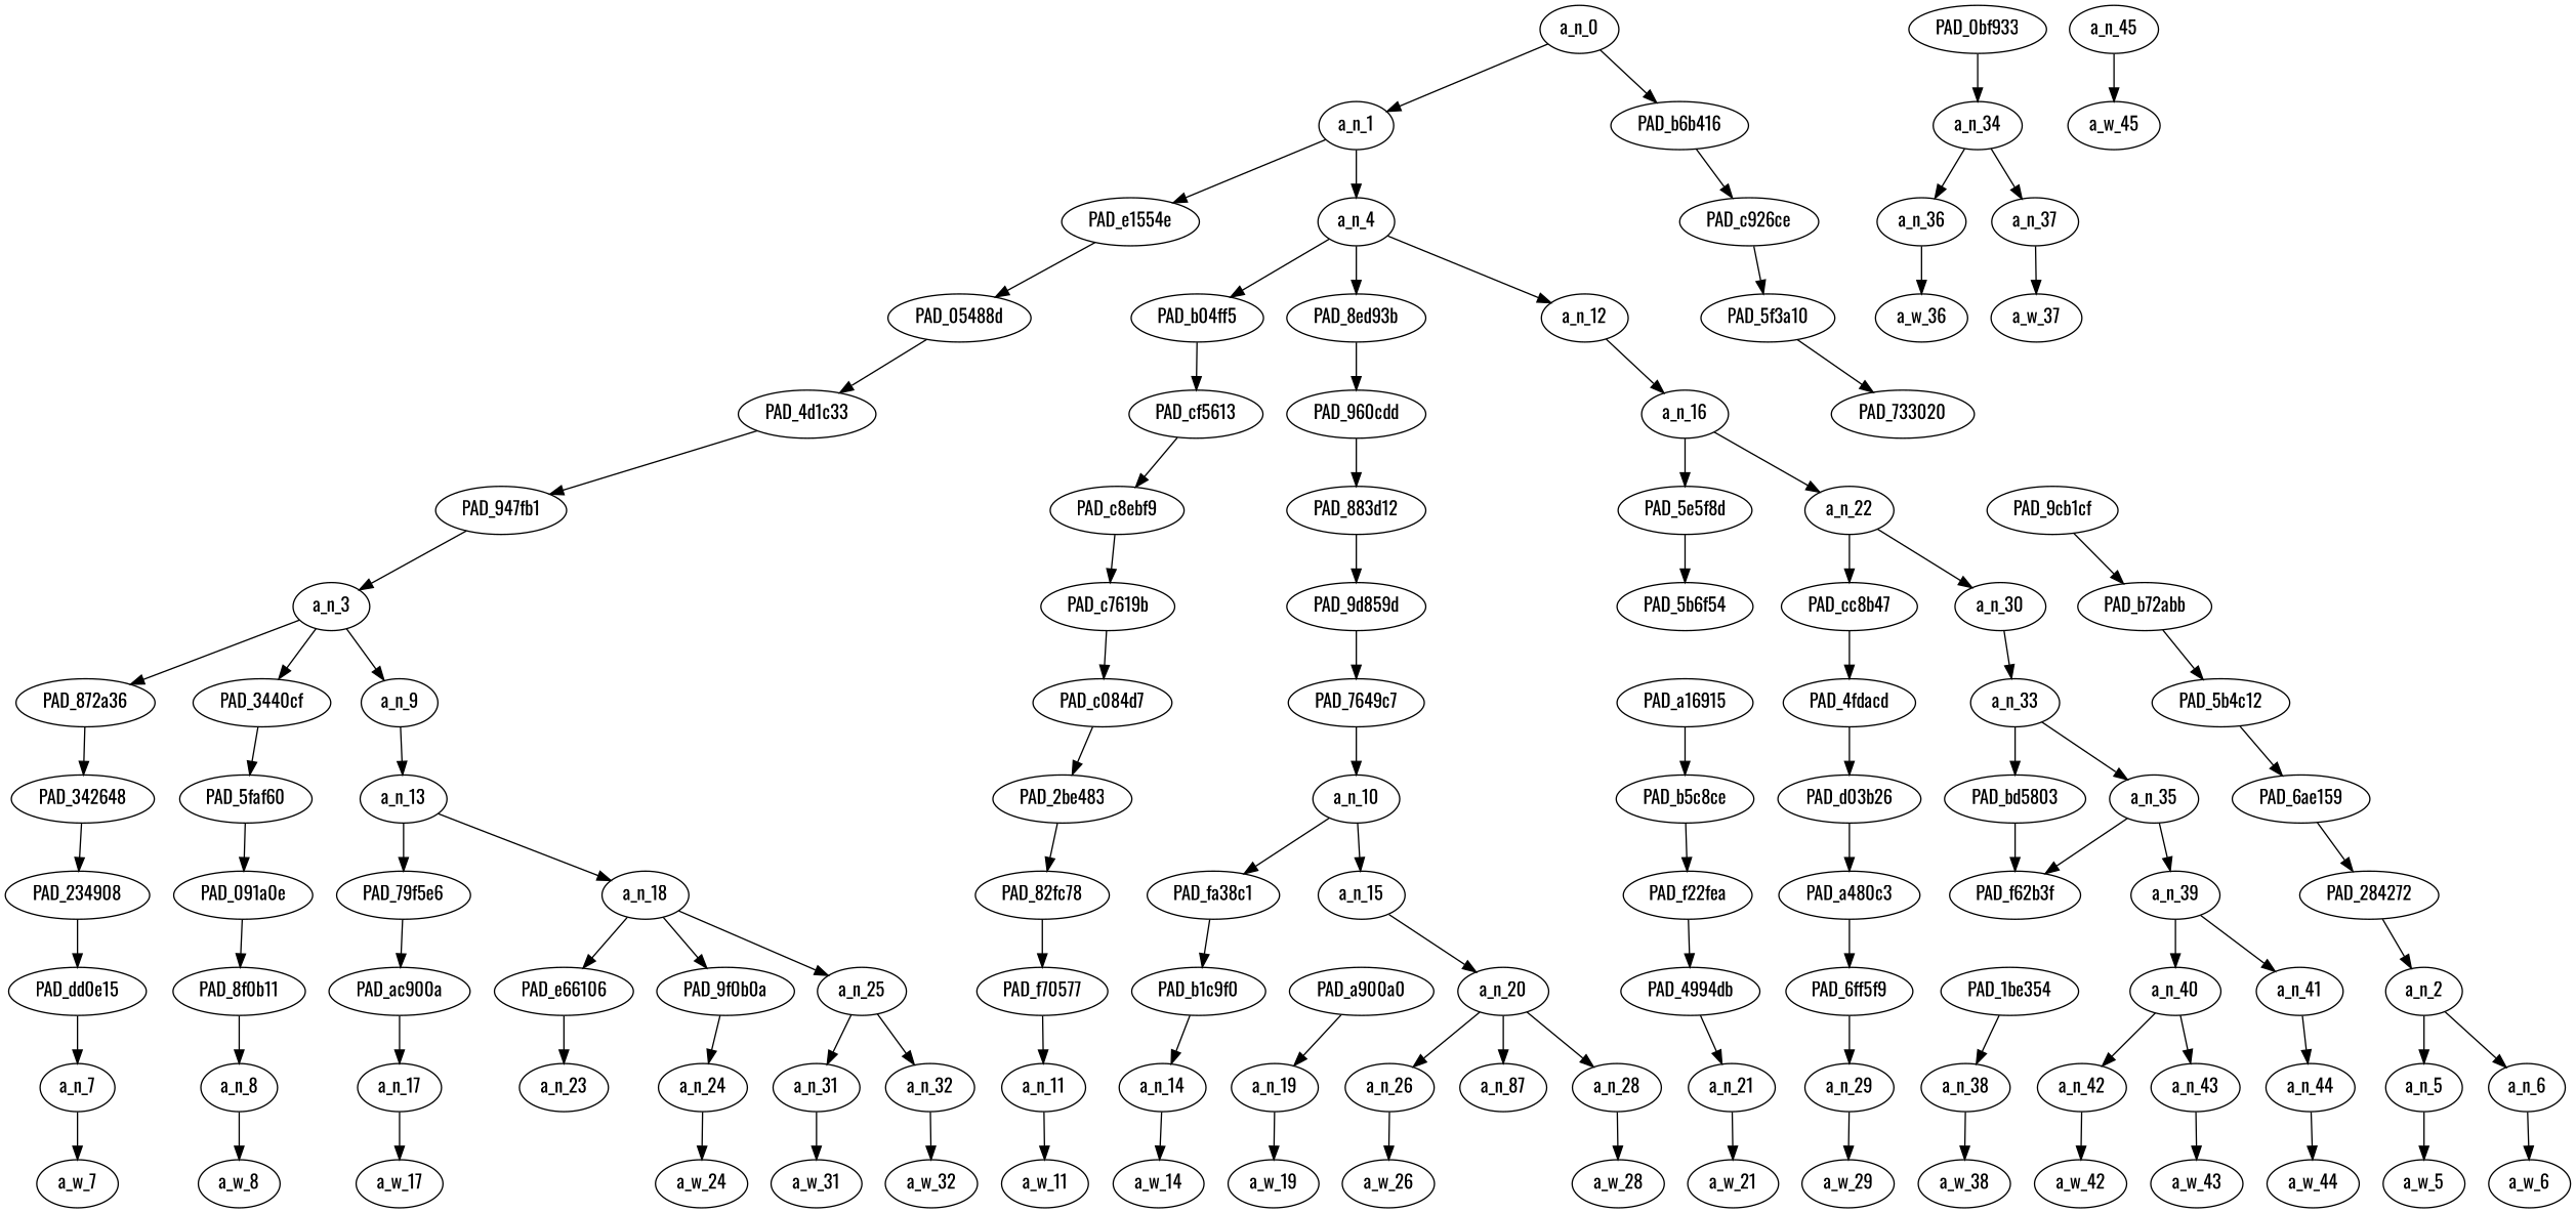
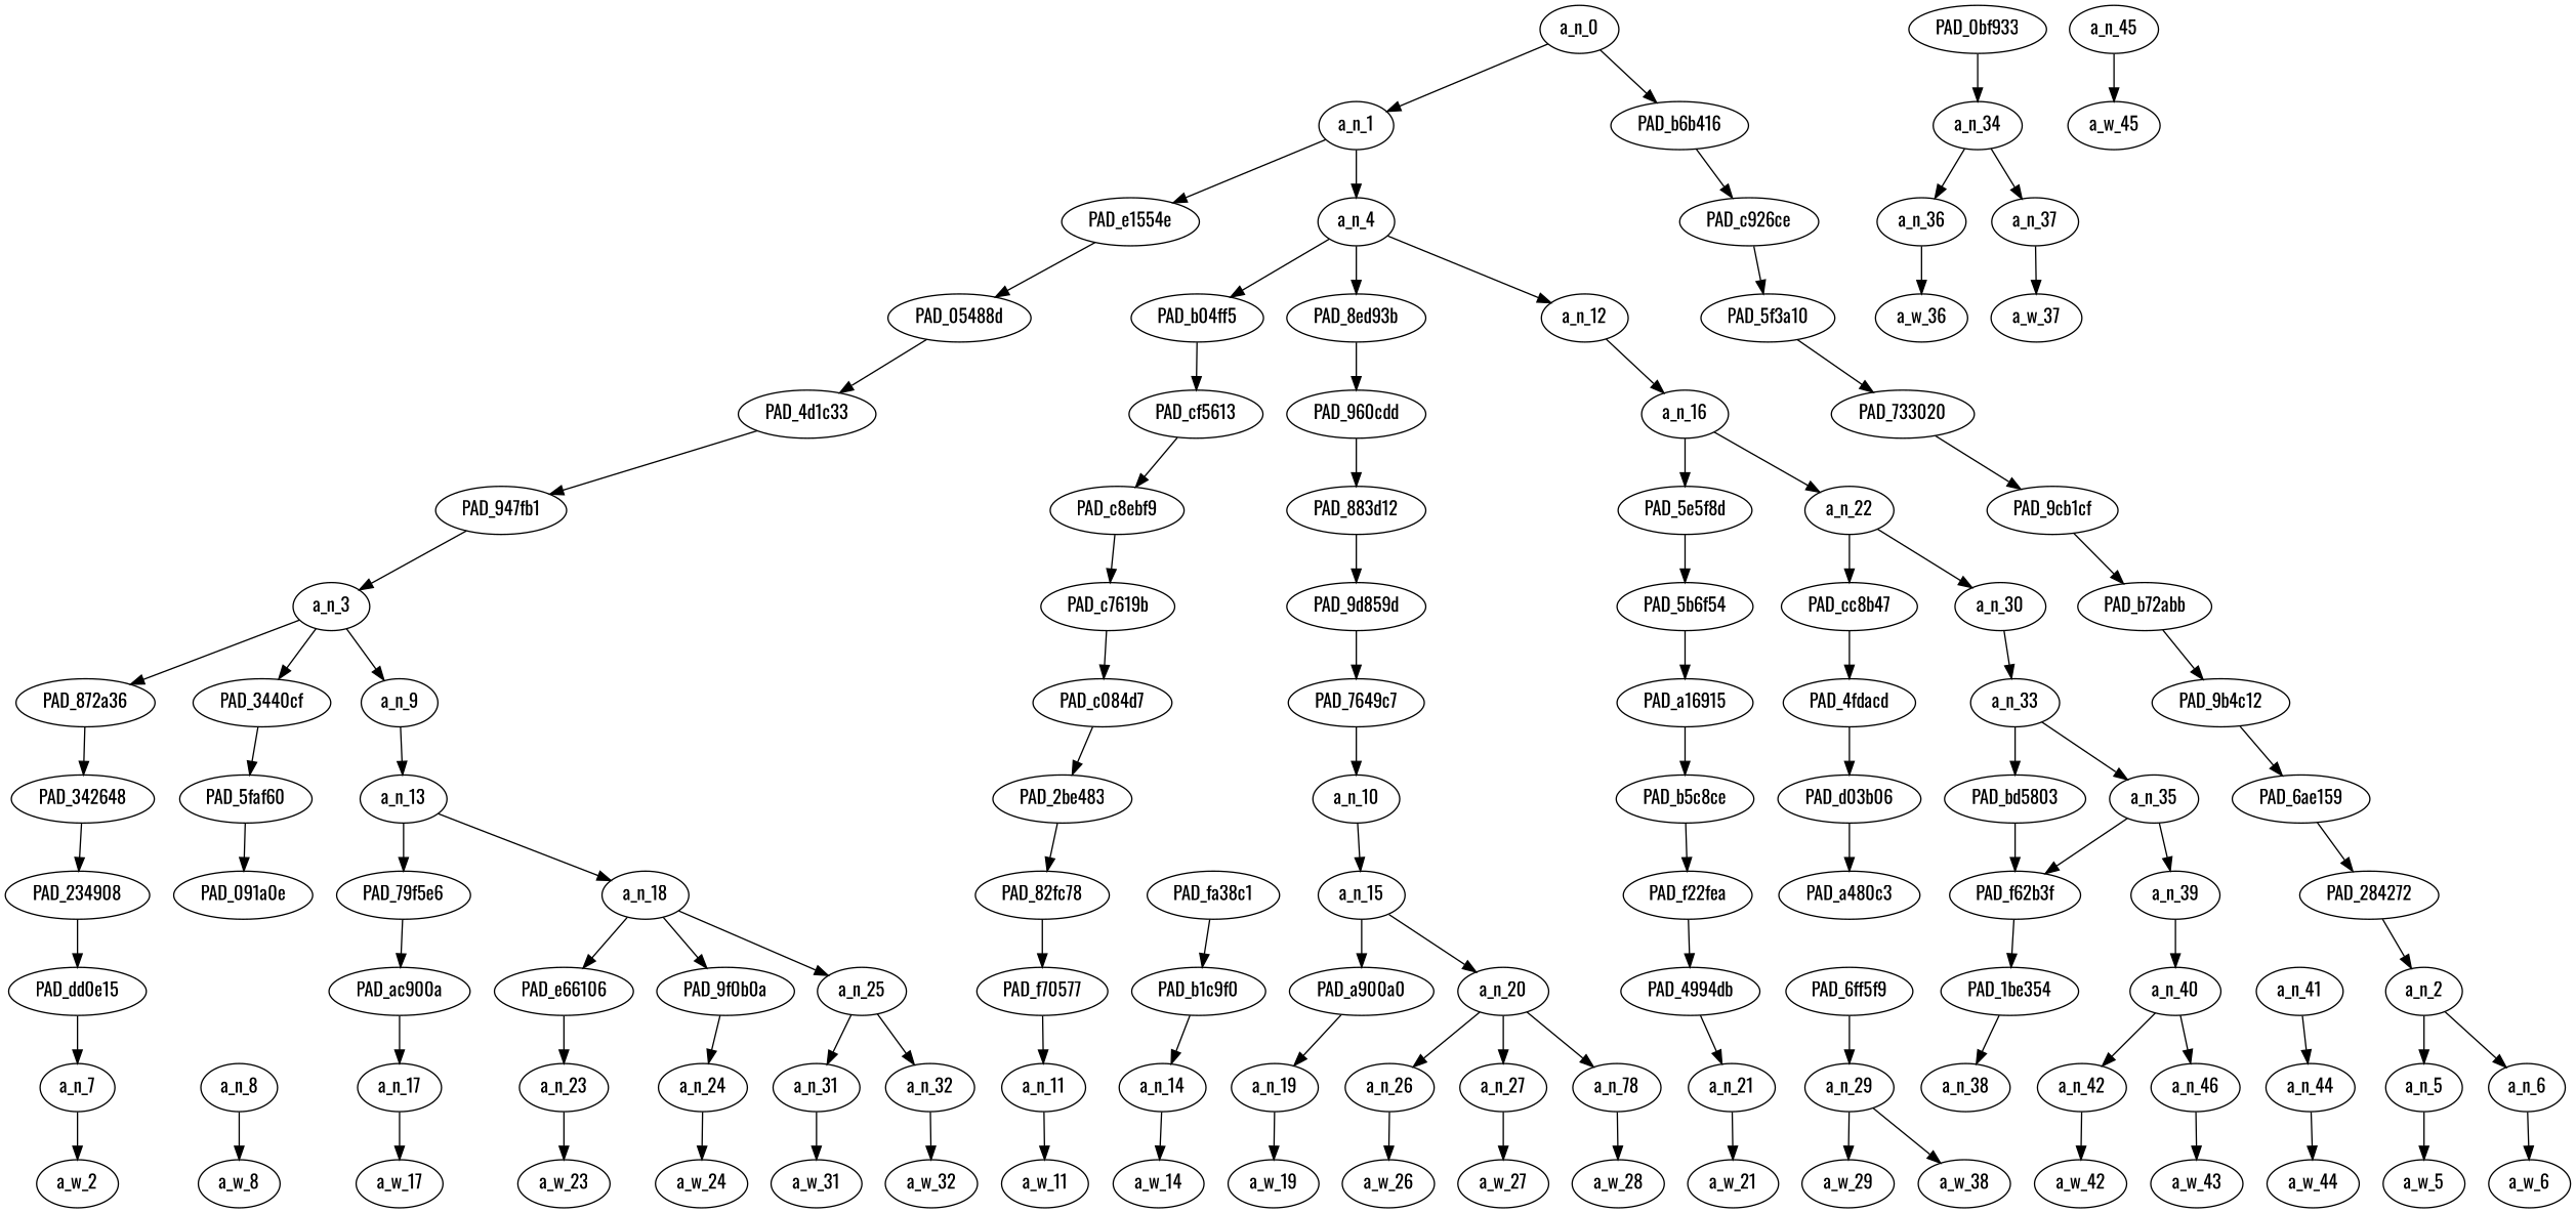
  strict digraph {
    fontname=Oswald
    node [div_dir=1 fontname=Oswald index=0 level=1 text_span="[22, 23]" value=0.09357013]
    edge [fontname=Oswald]
    a_n_0 [level=12 text_span="[0, 1, 2, 3, 4, 5, 6, 7, 8, 9, 10, 11, 12, 13, 14, 15, 16, 17, 18, 19, 20, 21, 22, 23]" value=0.99999999]
    a_n_1 [level=11 text_span="[0, 1, 2, 3, 4, 5, 6, 7, 8, 9, 10, 11, 12, 13, 14, 15, 16, 17, 18, 19, 20, 21]" value=0.90619523]
    PAD_b6b416 [index=1 level=11]
    PAD_e1554e [level=10 text_span="[0, 1, 2, 3, 4, 5, 6]" value=0.40755455]
    a_n_4 [index=1 level=10 text_span="[7, 8, 9, 10, 11, 12, 13, 14, 15, 16, 17, 18, 19, 20, 21]" value=0.49841765]
    PAD_c926ce [index=2 level=10]
    PAD_05488d [level=9 text_span="[0, 1, 2, 3, 4, 5, 6]" value=0.40755455]
    PAD_b04ff5 [index=2 level=9 text_span="[12]" value=0.01964125]
    PAD_8ed93b [index=1 level=9 text_span="[7, 8, 9, 10, 11]" value=0.15193707]
    a_n_12 [index=3 level=9 text_span="[13, 14, 15, 16, 17, 18, 19, 20, 21]" value=0.32665786]
    PAD_5f3a10 [index=4 level=9]
    PAD_4d1c33 [level=8 text_span="[0, 1, 2, 3, 4, 5, 6]" value=0.40755455]
    PAD_cf5613 [index=2 level=8 text_span="[12]" value=0.01964125]
    PAD_960cdd [index=1 level=8 text_span="[7, 8, 9, 10, 11]" value=0.15193707]
    a_n_16 [index=3 level=8 text_span="[13, 14, 15, 16, 17, 18, 19, 20, 21]" value=0.32651836]
    PAD_947fb1 [level=7 text_span="[0, 1, 2, 3, 4, 5, 6]" value=0.40755455]
    a_n_3 [level=6 text_span="[0, 1, 2, 3, 4, 5, 6]" value=0.40755455]
    PAD_872a36 [level=5 text_span="[0]" value=0.05278008]
    PAD_3440cf [index=1 level=5 text_span="[1]" value=0.05373281]
    a_n_9 [index=2 level=5 text_span="[2, 3, 4, 5, 6]" value=0.30091161]
    PAD_342648 [level=4 text_span="[0]" value=0.05278008]
    PAD_5faf60 [index=1 level=4 text_span="[1]" value=0.05373281]
    a_n_13 [index=2 level=4 text_span="[2, 3, 4, 5, 6]" value=0.30086320]
    PAD_234908 [level=3 text_span="[0]" value=0.05278008]
    PAD_091a0e [index=1 level=3 text_span="[1]" value=0.05373281]
    PAD_79f5e6 [index=2 level=3 text_span="[2]" value=0.03148323]
    a_n_18 [index=3 level=3 text_span="[3, 4, 5, 6]" value=0.26933156]
    PAD_dd0e15 [level=2 text_span="[0]" value=0.05278008]
    a_n_7 [text_span="[0]" value=0.05278008]
-   a_w_7 [div_dir=0 level=0 text_span="[0]" value="<user>"]
-   PAD_8f0b11 [index=1 level=2 text_span="[1]" value=0.05373281]
+   a_w_7 [div_dir=0 level=0 text_span="[0]" value="<user>" label=a_w_2]
    a_n_8 [index=1 text_span="[1]" value=0.05373281]
    a_w_8 [div_dir=0 index=1 level=0 text_span="[1]" value="<user>1"]
    PAD_ac900a [index=2 level=2 text_span="[2]" value=0.03148323]
    PAD_e66106 [div_dir=-1 index=3 level=2 text_span="[3]" value=0.02963985]
    PAD_9f0b0a [index=4 level=2 text_span="[4]" value=0.02757084]
    a_n_25 [div_dir=-1 index=5 level=2 text_span="[5, 6]" value=0.21209441]
    a_n_17 [index=2 text_span="[2]" value=0.03148323]
    a_n_23 [div_dir=-1 index=3 text_span="[3]" value=0.02963985]
    a_n_24 [index=4 text_span="[4]" value=0.02757084]
    a_n_31 [index=5 text_span="[5]" value=0.04992471]
    a_n_32 [div_dir=-1 index=6 text_span="[6]" value=0.16216409]
    a_w_17 [div_dir=0 index=2 level=0 text_span="[2]" value=i]
+   a_w_23 [div_dir=0 index=3 level=0 text_span="[3]" value=am]
    a_w_24 [div_dir=0 index=4 level=0 text_span="[4]" value=not]
    a_w_31 [div_dir=0 index=5 level=0 text_span="[5]" value=defending]
    a_w_32 [div_dir=0 index=6 level=0 text_span="[6]" value=biden]
    PAD_c8ebf9 [index=2 level=7 text_span="[12]" value=0.01964125]
    PAD_883d12 [index=1 level=7 text_span="[7, 8, 9, 10, 11]" value=0.15193707]
    PAD_5e5f8d [index=3 level=7 text_span="[13]" value=0.01732439]
    a_n_22 [index=4 level=7 text_span="[14, 15, 16, 17, 18, 19, 20, 21]" value=0.30905447]
    PAD_c7619b [index=2 level=6 text_span="[12]" value=0.01964125]
    PAD_c084d7 [index=4 level=5 text_span="[12]" value=0.01964125]
    PAD_2be483 [index=4 level=4 text_span="[12]" value=0.01964125]
    PAD_82fc78 [index=6 level=3 text_span="[12]" value=0.01964125]
    PAD_f70577 [index=9 level=2 text_span="[12]" value=0.01964125]
    a_n_11 [index=12 text_span="[12]" value=0.01964125]
    a_w_11 [div_dir=0 index=12 level=0 text_span="[12]" value=but]
    PAD_9d859d [index=1 level=6 text_span="[7, 8, 9, 10, 11]" value=0.15193707]
    PAD_7649c7 [index=3 level=5 text_span="[7, 8, 9, 10, 11]" value=0.15193707]
    a_n_10 [index=3 level=4 text_span="[7, 8, 9, 10, 11]" value=0.15193707]
    PAD_fa38c1 [index=4 level=3 text_span="[7]" value=0.03002226]
    a_n_15 [index=5 level=3 text_span="[8, 9, 10, 11]" value=0.12181636]
    PAD_b1c9f0 [index=6 level=2 text_span="[7]" value=0.03002226]
    PAD_a900a0 [index=7 level=2 text_span="[8]" value=0.02078619]
    a_n_20 [index=8 level=2 text_span="[9, 10, 11]" value=0.10100154]
    a_n_14 [index=7 text_span="[7]" value=0.03002226]
    a_n_19 [index=8 text_span="[8]" value=0.02078619]
    a_n_26 [index=9 text_span="[9]" value=0.01969525]
-   a_n_27 [index=10 text_span="[10]" value=0.03514593 label=a_n_87]
-   a_n_28 [index=11 text_span="[11]" value=0.04615133]
+   a_n_27 [index=10 text_span="[10]" value=0.03514593]
+   a_n_28 [index=11 text_span="[11]" value=0.04615133 label=a_n_78]
    a_w_14 [div_dir=0 index=7 level=0 text_span="[7]" value=he]
    a_w_19 [div_dir=0 index=8 level=0 text_span="[8]" value=is]
    a_w_26 [div_dir=0 index=9 level=0 text_span="[9]" value=a]
+   a_w_27 [div_dir=0 index=10 level=0 text_span="[10]" value=fucking]
    a_w_28 [div_dir=0 index=11 level=0 text_span="[11]" value=relic]
    PAD_5b6f54 [index=3 level=6 text_span="[13]" value=0.01732439]
    PAD_cc8b47 [index=4 level=6 text_span="[14]" value=0.02398330]
    a_n_30 [index=5 level=6 text_span="[15, 16, 17, 18, 19, 20, 21]" value=0.28494728]
    PAD_a16915 [index=5 level=5 text_span="[13]" value=0.01732439]
    PAD_4fdacd [index=6 level=5 text_span="[14]" value=0.02398330]
    a_n_33 [index=7 level=5 text_span="[15, 16, 17, 18, 19, 20, 21]" value=0.28483169]
    PAD_b5c8ce [index=5 level=4 text_span="[13]" value=0.01732439]
    PAD_f22fea [index=7 level=3 text_span="[13]" value=0.01732439]
    PAD_4994db [index=10 level=2 text_span="[13]" value=0.01732439]
    a_n_21 [index=13 text_span="[13]" value=0.01732439]
    a_w_21 [div_dir=0 index=13 level=0 text_span="[13]" value=to]
-   PAD_d03b06 [index=6 level=4 text_span="[14]" value=0.02398330 label=PAD_d03b26]
+   PAD_d03b06 [index=6 level=4 text_span="[14]" value=0.02398330]
    PAD_bd5803 [index=7 level=4 text_span="[15, 16]" value=0.05457986]
    a_n_35 [index=8 level=4 text_span="[17, 18, 19, 20, 21]" value=0.23013624]
    PAD_a480c3 [index=8 level=3 text_span="[14]" value=0.02398330]
    PAD_6ff5f9 [index=11 level=2 text_span="[14]" value=0.02398330]
    a_n_29 [index=14 text_span="[14]" value=0.02398330]
    a_w_29 [div_dir=0 index=14 level=0 text_span="[14]" value=suggest]
    PAD_f62b3f [index=10 level=3 text_span="[17]" value=0.02218850]
    a_n_39 [div_dir=-1 index=11 level=3 text_span="[18, 19, 20, 21]" value=0.20793364]
    PAD_0bf933 [index=9 level=3 text_span="[15, 16]" value=0.05457986]
    a_n_34 [index=12 level=2 text_span="[15, 16]" value=0.05457986]
    PAD_1be354 [index=13 level=2 text_span="[17]" value=0.02218850]
    a_n_40 [div_dir=-1 index=14 level=2 text_span="[18, 19]" value=0.07670116]
    a_n_41 [index=15 level=2 text_span="[20, 21]" value=0.13120369]
    a_n_36 [index=15 text_span="[15]" value=0.02334507]
    a_n_37 [index=16 text_span="[16]" value=0.03102748]
    a_w_36 [div_dir=0 index=15 level=0 text_span="[15]" value=his]
    a_w_37 [div_dir=0 index=16 level=0 text_span="[16]" value=position]
    a_n_38 [index=17 text_span="[17]" value=0.02218850]
    a_n_42 [index=18 text_span="[18]" value=0.02899971]
-   a_n_43 [div_dir=-1 index=19 text_span="[19]" value=0.04762753]
+   a_n_43 [div_dir=-1 index=19 text_span="[19]" value=0.04762753 label=a_n_46]
    a_n_44 [index=20 text_span="[20]" value=0.02653123]
    a_w_38 [div_dir=0 index=17 level=0 text_span="[17]" value=is1]
    a_w_42 [div_dir=0 index=18 level=0 text_span="[18]" value=zero]
    a_w_43 [div_dir=0 index=19 level=0 text_span="[19]" value=taxes]
    a_w_44 [div_dir=0 index=20 level=0 text_span="[20]" value=on]
    a_n_45 [div_dir=-1 index=21 text_span="[21]" value=0.10464850]
    a_w_45 [div_dir=0 index=21 level=0 text_span="[21]" value=millionaires]
    PAD_733020 [index=4 level=8]
    PAD_9cb1cf [index=5 level=7]
    PAD_b72abb [index=6 level=6]
-   PAD_9b4c12 [index=8 level=5 label=PAD_5b4c12]
+   PAD_9b4c12 [index=8 level=5]
    PAD_6ae159 [index=9 level=4]
    PAD_284272 [index=12 level=3]
    a_n_2 [index=16 level=2]
    a_n_5 [index=22 text_span="[22]" value=0.02030623]
    a_n_6 [index=23 text_span="[23]" value=0.07318840]
    a_w_5 [div_dir=0 index=22 level=0 text_span="[22]" value=is2]
    a_w_6 [div_dir=0 index=23 level=0 text_span="[23]" value=dishonest]
    a_n_0 -> a_n_1
    a_n_0 -> PAD_b6b416
    a_n_1 -> PAD_e1554e
    a_n_1 -> a_n_4
    PAD_b6b416 -> PAD_c926ce
    PAD_e1554e -> PAD_05488d
    a_n_4 -> PAD_b04ff5
    a_n_4 -> PAD_8ed93b
    a_n_4 -> a_n_12
    PAD_c926ce -> PAD_5f3a10
    PAD_05488d -> PAD_4d1c33
    PAD_b04ff5 -> PAD_cf5613
    PAD_8ed93b -> PAD_960cdd
    a_n_12 -> a_n_16
    PAD_5f3a10 -> PAD_733020
    PAD_4d1c33 -> PAD_947fb1
    PAD_cf5613 -> PAD_c8ebf9
    PAD_960cdd -> PAD_883d12
    a_n_16 -> PAD_5e5f8d
    a_n_16 -> a_n_22
    PAD_947fb1 -> a_n_3
    a_n_3 -> PAD_872a36
    a_n_3 -> PAD_3440cf
    a_n_3 -> a_n_9
    PAD_872a36 -> PAD_342648
    PAD_3440cf -> PAD_5faf60
    a_n_9 -> a_n_13
    PAD_342648 -> PAD_234908
    PAD_5faf60 -> PAD_091a0e
    a_n_13 -> PAD_79f5e6
    a_n_13 -> a_n_18
    PAD_234908 -> PAD_dd0e15
-   PAD_091a0e -> PAD_8f0b11
    PAD_79f5e6 -> PAD_ac900a
    a_n_18 -> PAD_e66106
    a_n_18 -> PAD_9f0b0a
    a_n_18 -> a_n_25
    PAD_dd0e15 -> a_n_7
    a_n_7 -> a_w_7
-   PAD_8f0b11 -> a_n_8
    a_n_8 -> a_w_8
    PAD_ac900a -> a_n_17
    PAD_e66106 -> a_n_23
    PAD_9f0b0a -> a_n_24
    a_n_25 -> a_n_31
    a_n_25 -> a_n_32
    a_n_17 -> a_w_17
+   a_n_23 -> a_w_23
    a_n_24 -> a_w_24
    a_n_31 -> a_w_31
    a_n_32 -> a_w_32
    PAD_c8ebf9 -> PAD_c7619b
    PAD_883d12 -> PAD_9d859d
    PAD_5e5f8d -> PAD_5b6f54
    a_n_22 -> PAD_cc8b47
    a_n_22 -> a_n_30
    PAD_c7619b -> PAD_c084d7
    PAD_c084d7 -> PAD_2be483
    PAD_2be483 -> PAD_82fc78
    PAD_82fc78 -> PAD_f70577
    PAD_f70577 -> a_n_11
    a_n_11 -> a_w_11
    PAD_9d859d -> PAD_7649c7
    PAD_7649c7 -> a_n_10
-   a_n_10 -> PAD_fa38c1
    a_n_10 -> a_n_15
    PAD_fa38c1 -> PAD_b1c9f0
+   a_n_15 -> PAD_a900a0
    a_n_15 -> a_n_20
    PAD_b1c9f0 -> a_n_14
    PAD_a900a0 -> a_n_19
    a_n_20 -> a_n_26
    a_n_20 -> a_n_27
    a_n_20 -> a_n_28
    a_n_14 -> a_w_14
    a_n_19 -> a_w_19
    a_n_26 -> a_w_26
+   a_n_27 -> a_w_27
    a_n_28 -> a_w_28
+   PAD_5b6f54 -> PAD_a16915
    PAD_cc8b47 -> PAD_4fdacd
    a_n_30 -> a_n_33
    PAD_a16915 -> PAD_b5c8ce
    PAD_4fdacd -> PAD_d03b06
    a_n_33 -> PAD_bd5803
    a_n_33 -> a_n_35
    PAD_b5c8ce -> PAD_f22fea
    PAD_f22fea -> PAD_4994db
    PAD_4994db -> a_n_21
    a_n_21 -> a_w_21
    PAD_d03b06 -> PAD_a480c3
    PAD_bd5803 -> PAD_f62b3f
    a_n_35 -> PAD_f62b3f
    a_n_35 -> a_n_39
-   PAD_a480c3 -> PAD_6ff5f9
    PAD_6ff5f9 -> a_n_29
    a_n_29 -> a_w_29
+   PAD_f62b3f -> PAD_1be354
    a_n_39 -> a_n_40
-   a_n_39 -> a_n_41
    PAD_0bf933 -> a_n_34
    a_n_34 -> a_n_36
    a_n_34 -> a_n_37
    PAD_1be354 -> a_n_38
    a_n_40 -> a_n_42
    a_n_40 -> a_n_43
    a_n_41 -> a_n_44
    a_n_36 -> a_w_36
    a_n_37 -> a_w_37
-   a_n_38 -> a_w_38
+   a_n_29 -> a_w_38
    a_n_42 -> a_w_42
    a_n_43 -> a_w_43
    a_n_44 -> a_w_44
    a_n_45 -> a_w_45
+   PAD_733020 -> PAD_9cb1cf
    PAD_9cb1cf -> PAD_b72abb
    PAD_b72abb -> PAD_9b4c12
    PAD_9b4c12 -> PAD_6ae159
    PAD_6ae159 -> PAD_284272
    PAD_284272 -> a_n_2
    a_n_2 -> a_n_5
    a_n_2 -> a_n_6
    a_n_5 -> a_w_5
    a_n_6 -> a_w_6
  }
